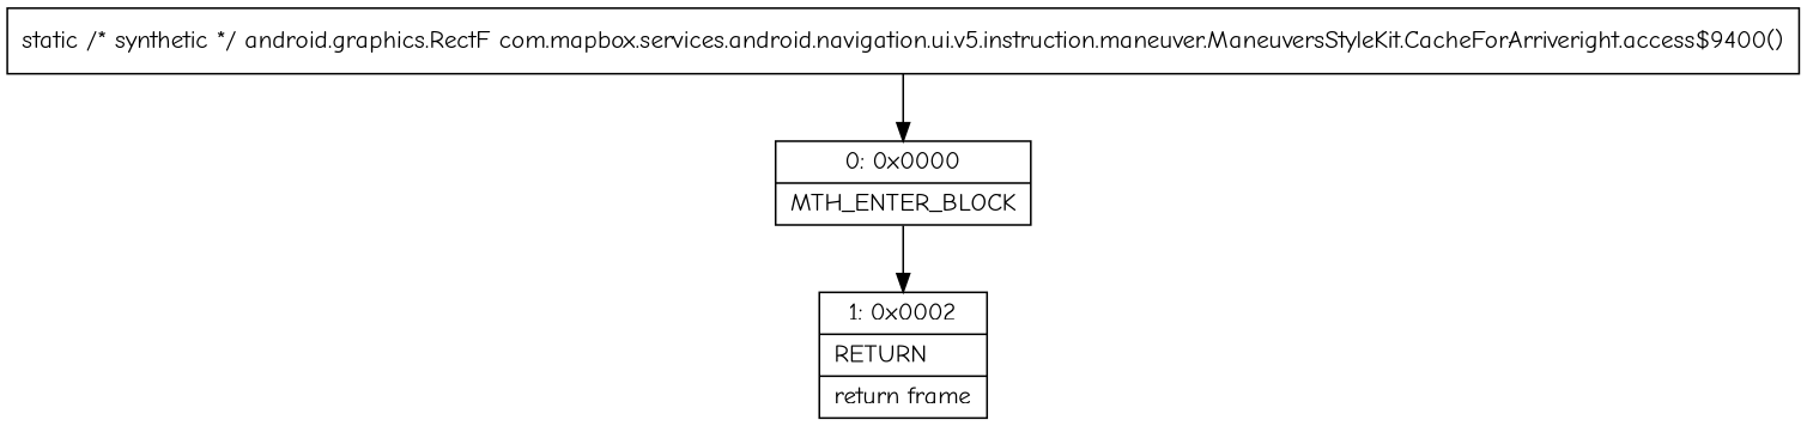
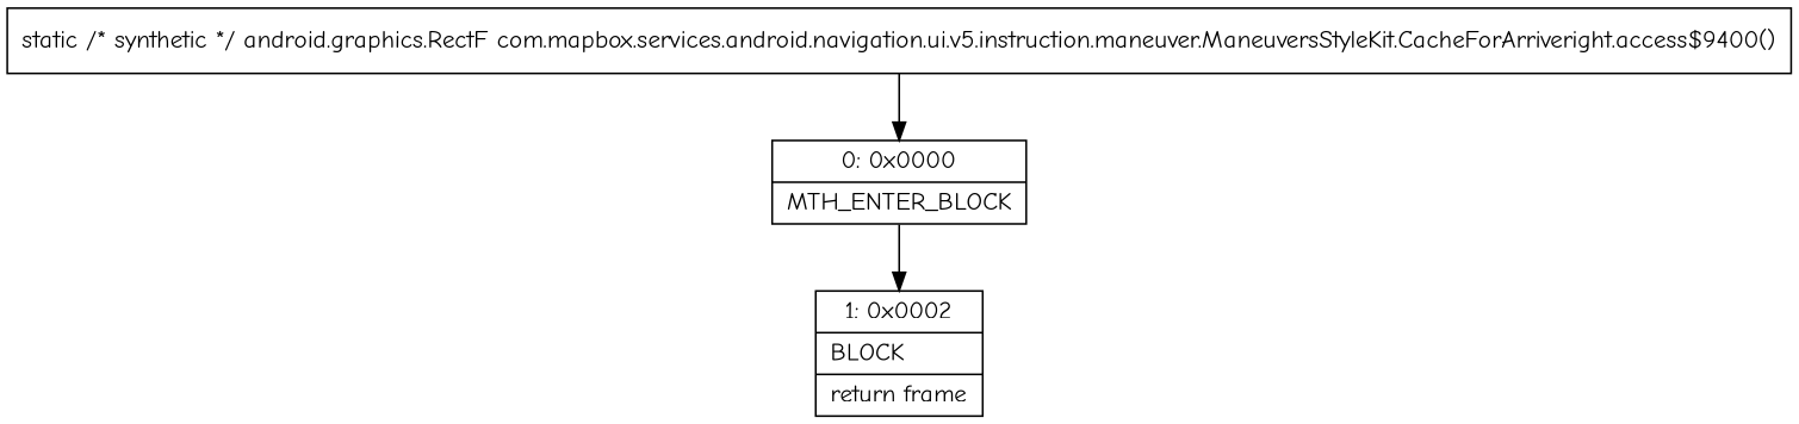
  digraph {
    fontname="Comic Neue"
    node [shape=record fontname="Comic Neue"]
    edge [fontname="Comic Neue"]
    n1 [label="{0\:\ 0x0000|MTH_ENTER_BLOCK\l}"]
-   n2 [label="{1\:\ 0x0002|RETURN\l|return frame\l}"]
+   n2 [label="{1\:\ 0x0002|BLOCK\l|return frame\l}"]
    n3 [label="{static \/* synthetic *\/ android.graphics.RectF com.mapbox.services.android.navigation.ui.v5.instruction.maneuver.ManeuversStyleKit.CacheForArriveright.access$9400() }"]
    n1 -> n2
    n3 -> n1
  }
